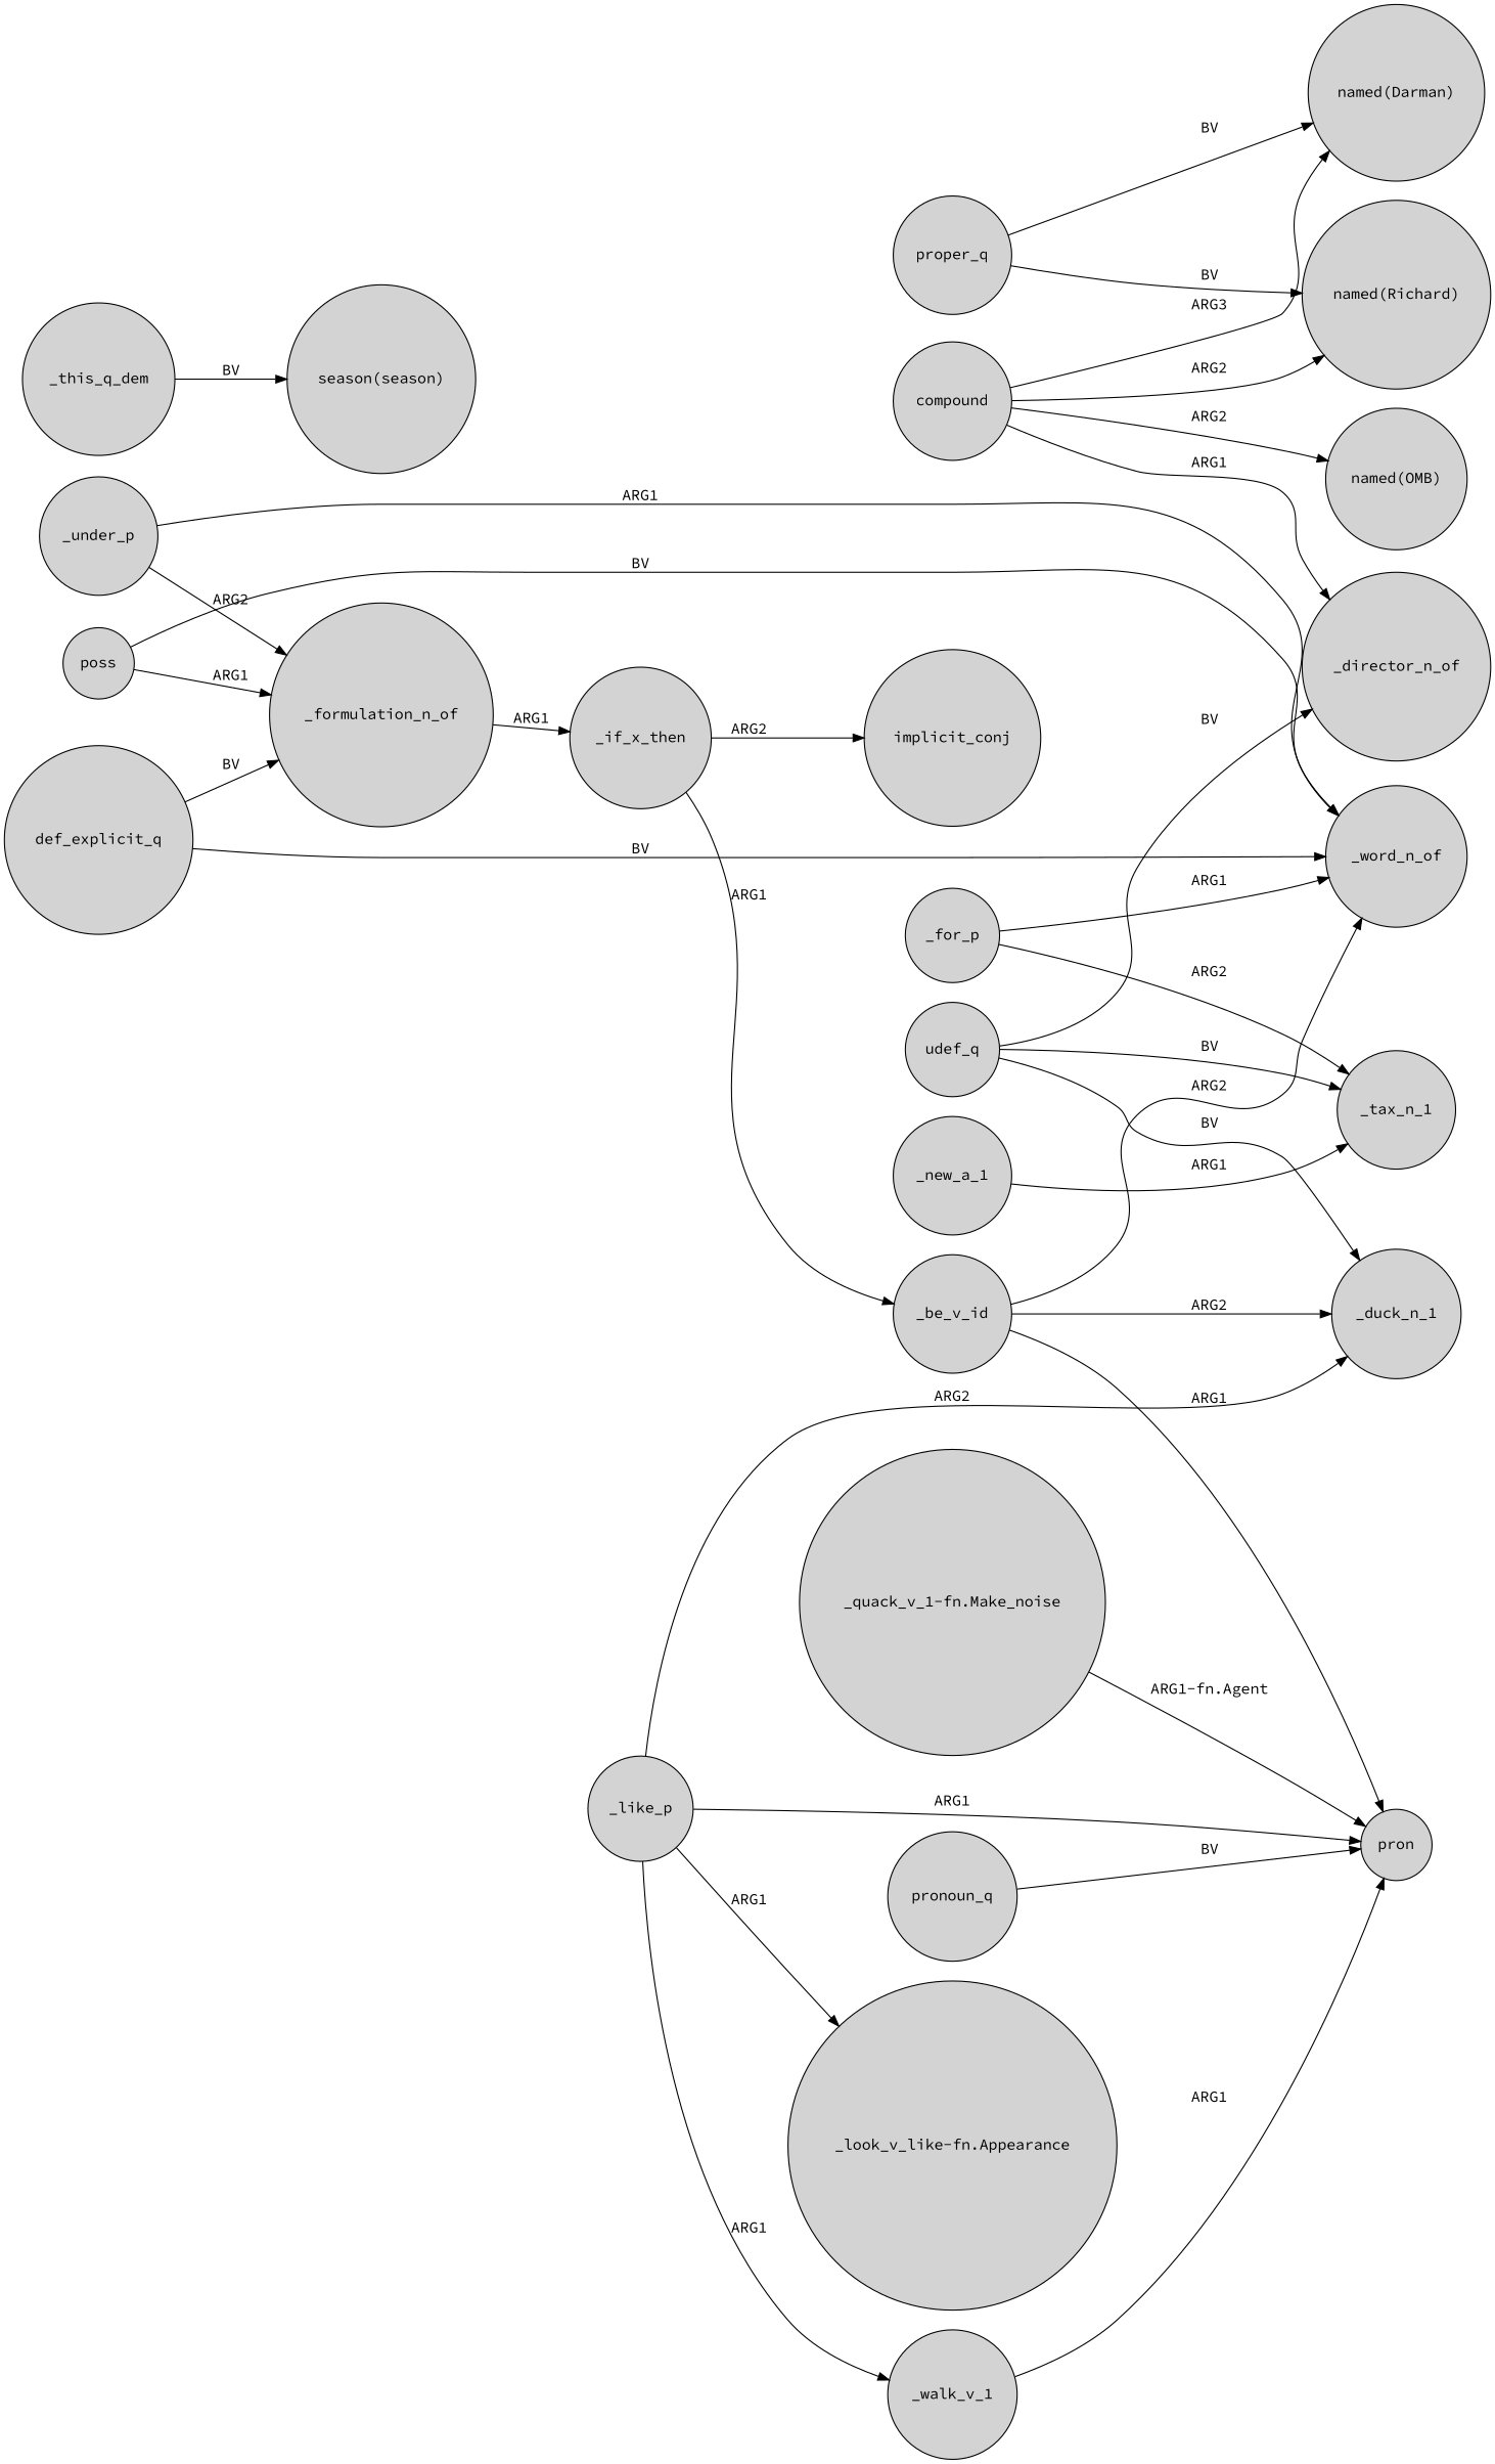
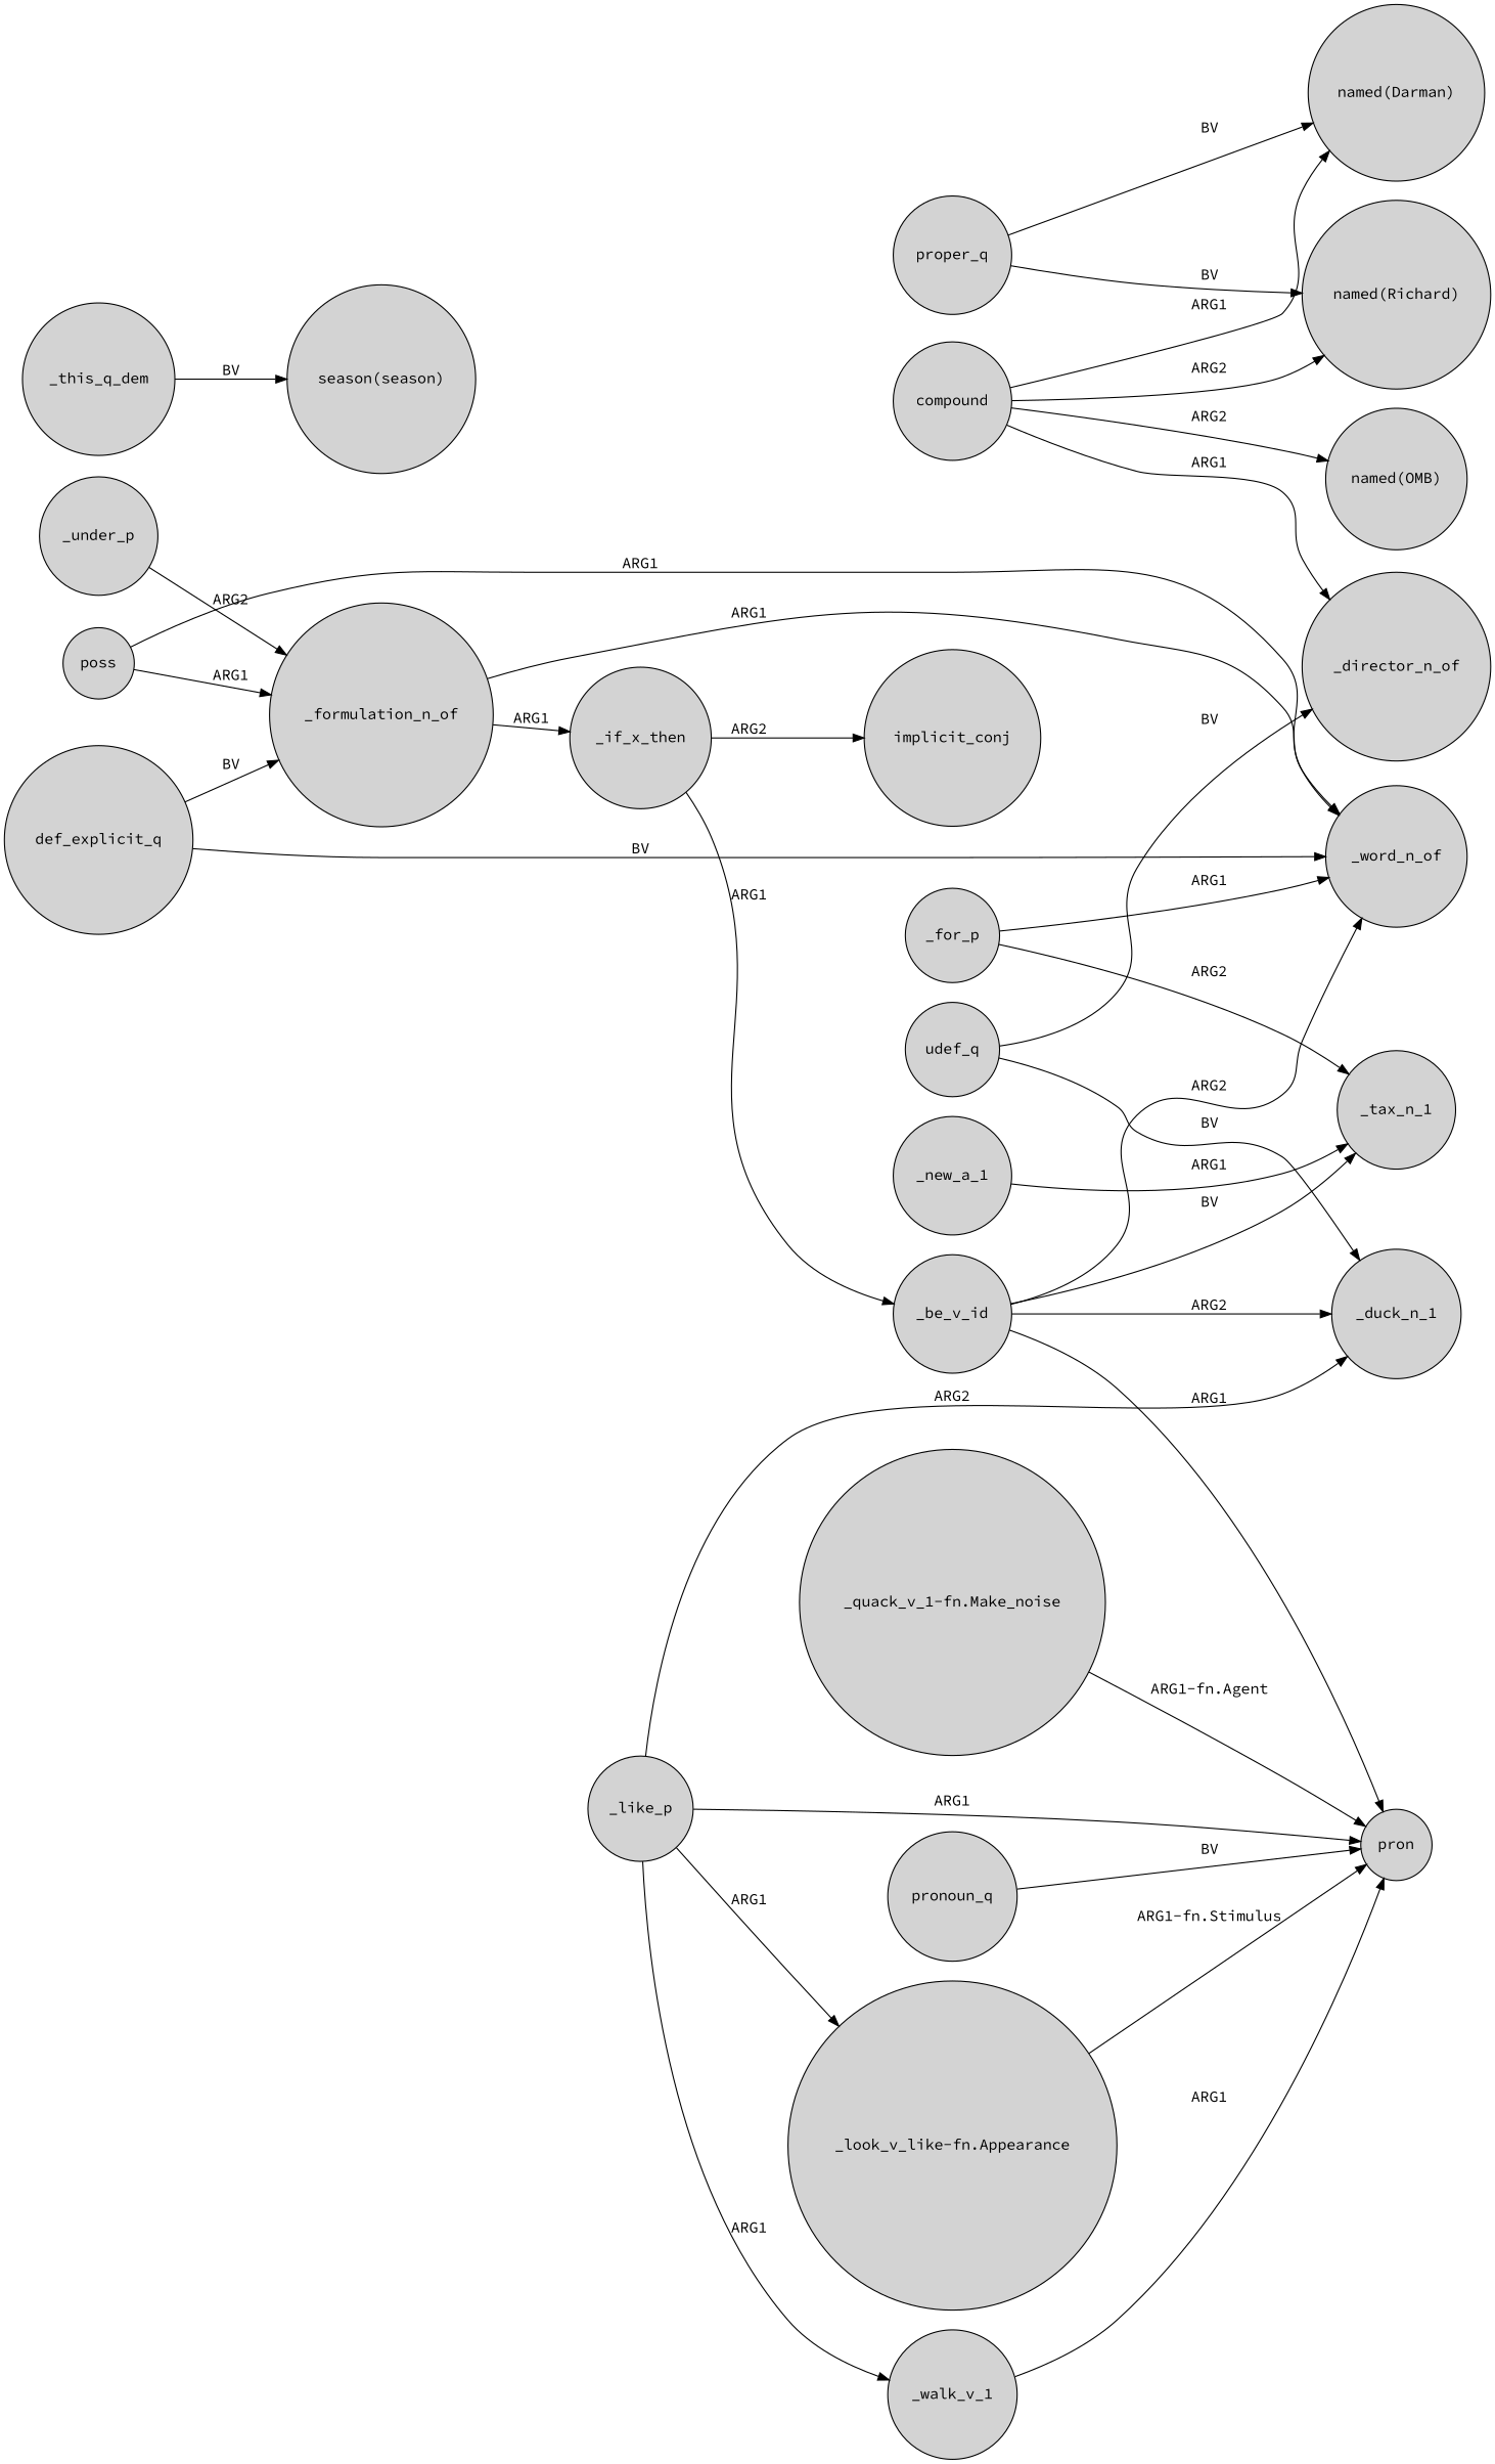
  digraph {
    fontname="Source Code Pro"
    rankdir=LR
    node [fontname="Source Code Pro" shape=circle style=filled]
    edge [fontname="Source Code Pro"]
    compound
    "named(OMB)"
    "named(Richard)"
    "named(Darman)"
    _director_n_of
    poss
    _word_n_of
    _formulation_n_of
    _if_x_then
    proper_q
    "_look_v_like-fn.Appearance"
    pron
    udef_q
    _duck_n_1
    _tax_n_1
    _be_v_id
    implicit_conj
    _like_p
    _walk_v_1
    "_quack_v_1-fn.Make_noise"
    _new_a_1
    _for_p
    def_explicit_q
    _under_p
    pronoun_q
    _this_q_dem
    "season(season)"
    compound -> "named(OMB)" [label=ARG2]
    compound -> "named(Richard)" [label=ARG2]
-   compound -> "named(Darman)" [label=ARG3]
+   compound -> "named(Darman)" [label=ARG1]
    compound -> _director_n_of [label=ARG1]
-   poss -> _word_n_of [label=BV]
+   poss -> _word_n_of [label=ARG1]
    poss -> _formulation_n_of [label=ARG1]
    _formulation_n_of -> _if_x_then [label=ARG1]
    _if_x_then -> _be_v_id [label=ARG1]
    _if_x_then -> implicit_conj [label=ARG2]
    proper_q -> "named(Richard)" [label=BV]
    proper_q -> "named(Darman)" [label=BV]
+   "_look_v_like-fn.Appearance" -> pron [label="ARG1-fn.Stimulus"]
    udef_q -> _director_n_of [label=BV]
    udef_q -> _duck_n_1 [label=BV]
-   udef_q -> _tax_n_1 [label=BV]
+   _be_v_id -> _tax_n_1 [label=BV]
    _be_v_id -> _word_n_of [label=ARG2]
    _be_v_id -> pron [label=ARG1]
    _be_v_id -> _duck_n_1 [label=ARG2]
    _like_p -> "_look_v_like-fn.Appearance" [label=ARG1]
    _like_p -> pron [label=ARG1]
    _like_p -> _duck_n_1 [label=ARG2]
    _like_p -> _walk_v_1 [label=ARG1]
    _walk_v_1 -> pron [label=ARG1]
    "_quack_v_1-fn.Make_noise" -> pron [label="ARG1-fn.Agent"]
    _new_a_1 -> _tax_n_1 [label=ARG1]
    _for_p -> _word_n_of [label=ARG1]
    _for_p -> _tax_n_1 [label=ARG2]
    def_explicit_q -> _word_n_of [label=BV]
    def_explicit_q -> _formulation_n_of [label=BV]
-   _under_p -> _word_n_of [label=ARG1]
+   _formulation_n_of -> _word_n_of [label=ARG1]
    _under_p -> _formulation_n_of [label=ARG2]
    pronoun_q -> pron [label=BV]
    _this_q_dem -> "season(season)" [label=BV]
  }
